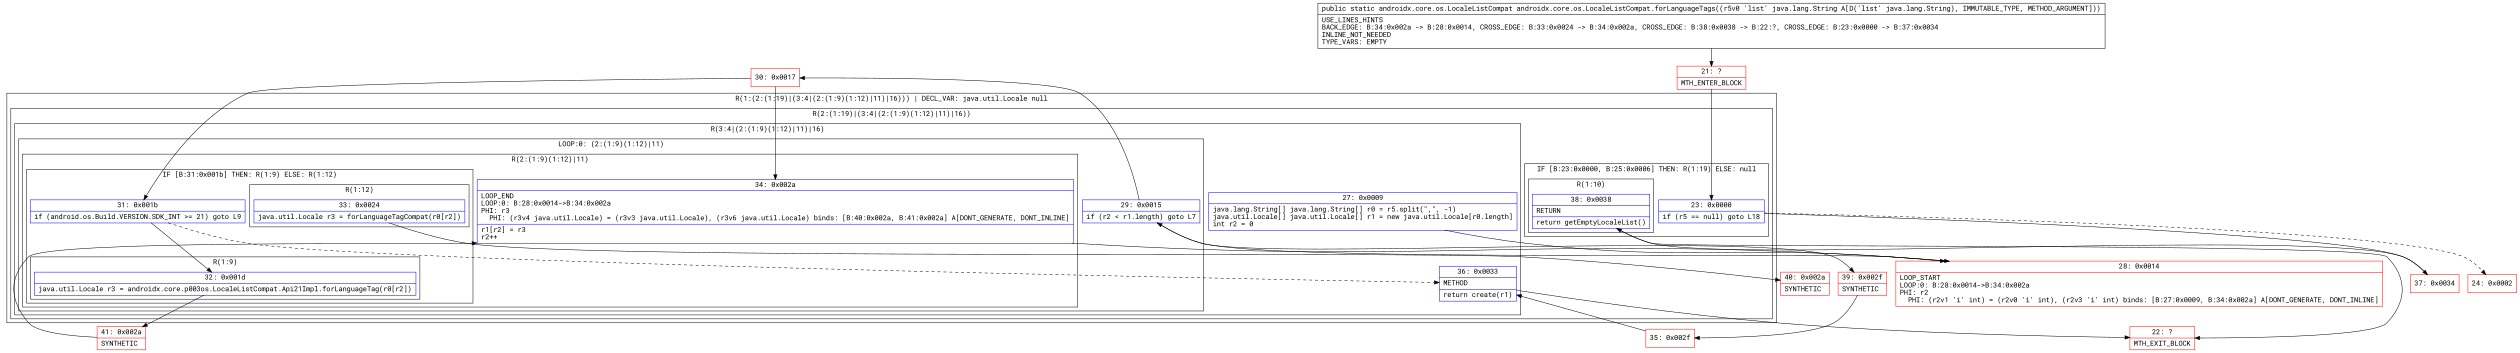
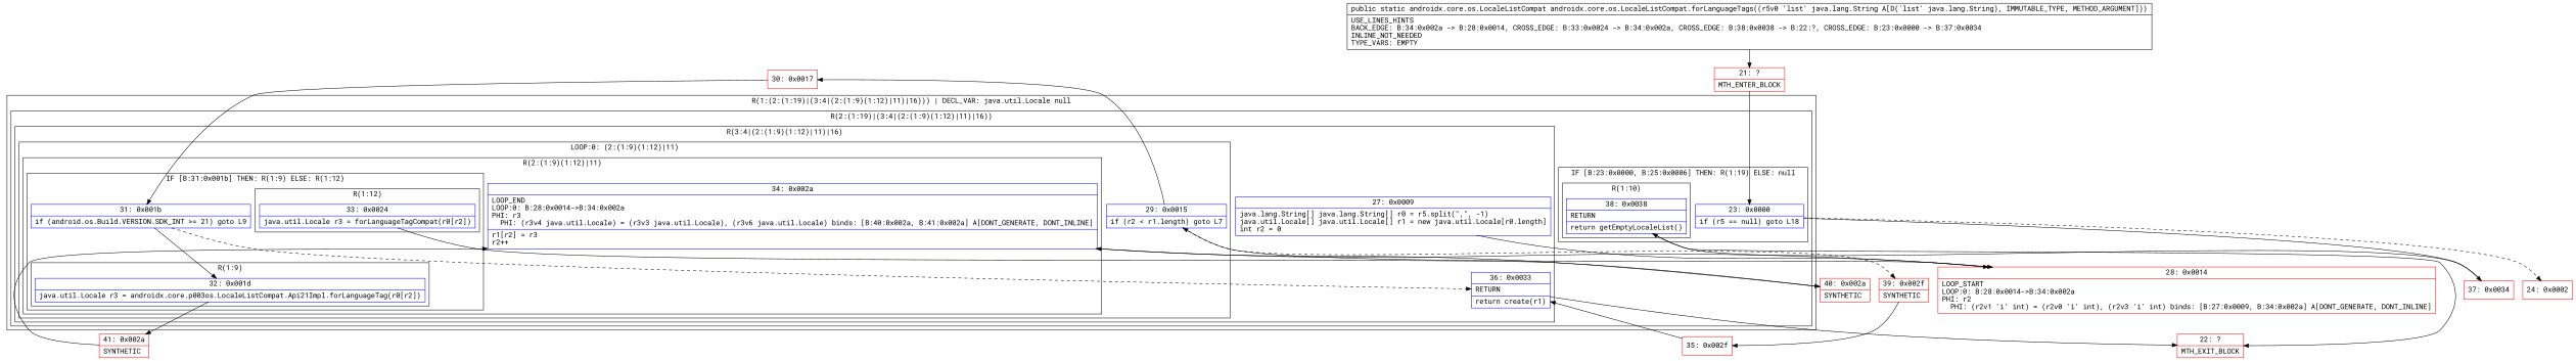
  digraph {
    fontname="Roboto Mono"
    node [color=red fontname="Roboto Mono" shape=record]
    edge [fontname="Roboto Mono"]
    n1 [color=blue label="{38\:\ 0x0038|RETURN\l|return getEmptyLocaleList()\l}"]
    n2 [color=blue label="{23\:\ 0x0000|if (r5 == null) goto L18\l}"]
    n3 [color=blue label="{32\:\ 0x001d|java.util.Locale r3 = androidx.core.p003os.LocaleListCompat.Api21Impl.forLanguageTag(r0[r2])\l}"]
    n4 [color=blue label="{33\:\ 0x0024|java.util.Locale r3 = forLanguageTagCompat(r0[r2])\l}"]
    n5 [color=blue label="{31\:\ 0x001b|if (android.os.Build.VERSION.SDK_INT \>= 21) goto L9\l}"]
    n6 [color=blue label="{34\:\ 0x002a|LOOP_END\lLOOP:0: B:28:0x0014\-\>B:34:0x002a\lPHI: r3 \l  PHI: (r3v4 java.util.Locale) = (r3v3 java.util.Locale), (r3v6 java.util.Locale) binds: [B:40:0x002a, B:41:0x002a] A[DONT_GENERATE, DONT_INLINE]\l|r1[r2] = r3\lr2++\l}"]
    n7 [color=blue label="{29\:\ 0x0015|if (r2 \< r1.length) goto L7\l}"]
    n8 [color=blue label="{27\:\ 0x0009|java.lang.String[] java.lang.String[] r0 = r5.split(\",\", \-1)\ljava.util.Locale[] java.util.Locale[] r1 = new java.util.Locale[r0.length]\lint r2 = 0\l}"]
-   n9 [color=blue label="{36\:\ 0x0033|METHOD\l|return create(r1)\l}"]
+   n9 [color=blue label="{36\:\ 0x0033|RETURN\l|return create(r1)\l}"]
    n10 [label="{22\:\ ?|MTH_EXIT_BLOCK\l}"]
    n11 [label="{24\:\ 0x0002}"]
    n12 [label="{37\:\ 0x0034}"]
    n13 [label="{41\:\ 0x002a|SYNTHETIC\l}"]
    n14 [label="{40\:\ 0x002a|SYNTHETIC\l}"]
    n15 [label="{28\:\ 0x0014|LOOP_START\lLOOP:0: B:28:0x0014\-\>B:34:0x002a\lPHI: r2 \l  PHI: (r2v1 'i' int) = (r2v0 'i' int), (r2v3 'i' int) binds: [B:27:0x0009, B:34:0x002a] A[DONT_GENERATE, DONT_INLINE]\l}"]
    n16 [label="{30\:\ 0x0017}"]
    n17 [label="{39\:\ 0x002f|SYNTHETIC\l}"]
    n18 [label="{35\:\ 0x002f}"]
    n19 [label="{21\:\ ?|MTH_ENTER_BLOCK\l}"]
    n20 [label="{public static androidx.core.os.LocaleListCompat androidx.core.os.LocaleListCompat.forLanguageTags((r5v0 'list' java.lang.String A[D('list' java.lang.String), IMMUTABLE_TYPE, METHOD_ARGUMENT]))  | USE_LINES_HINTS\lBACK_EDGE: B:34:0x002a \-\> B:28:0x0014, CROSS_EDGE: B:33:0x0024 \-\> B:34:0x002a, CROSS_EDGE: B:38:0x0038 \-\> B:22:?, CROSS_EDGE: B:23:0x0000 \-\> B:37:0x0034\lINLINE_NOT_NEEDED\lTYPE_VARS: EMPTY\l}" color=""]
    subgraph cluster_1 {
      label="R(1:(2:(1:19)|(3:4|(2:(1:9)(1:12)|11)|16))) | DECL_VAR: java.util.Locale null\l"
      subgraph cluster_2 {
        label="R(2:(1:19)|(3:4|(2:(1:9)(1:12)|11)|16))"
        subgraph cluster_3 {
          label="IF [B:23:0x0000, B:25:0x0006] THEN: R(1:19) ELSE: null"
          n2
          subgraph cluster_4 {
            label="R(1:10)"
            n1
          }
        }
        subgraph cluster_5 {
          label="R(3:4|(2:(1:9)(1:12)|11)|16)"
          n8
          n9
          subgraph cluster_6 {
            label="LOOP:0: (2:(1:9)(1:12)|11)"
            n7
            subgraph cluster_7 {
              label="R(2:(1:9)(1:12)|11)"
              n6
              subgraph cluster_8 {
                label="IF [B:31:0x001b] THEN: R(1:9) ELSE: R(1:12)"
                n5
                subgraph cluster_9 {
                  label="R(1:9)"
                  n3
                }
                subgraph cluster_10 {
                  label="R(1:12)"
                  n4
                }
              }
            }
          }
        }
      }
    }
    n1 -> n10
    n2 -> n11 [style=dashed]
    n2 -> n12
    n3 -> n13
    n4 -> n14
    n5 -> n3
    n5 -> n9 [style=dashed]
    n6 -> n15
    n7 -> n16
-   n7 -> n17 [style=solid]
+   n7 -> n17 [style=dashed]
    n8 -> n15
    n9 -> n10
    n12 -> n1
    n13 -> n6
-   n16 -> n6
+   n14 -> n6
    n15 -> n7
    n16 -> n5
    n17 -> n18
    n18 -> n9
    n19 -> n2
    n20 -> n19
  }
